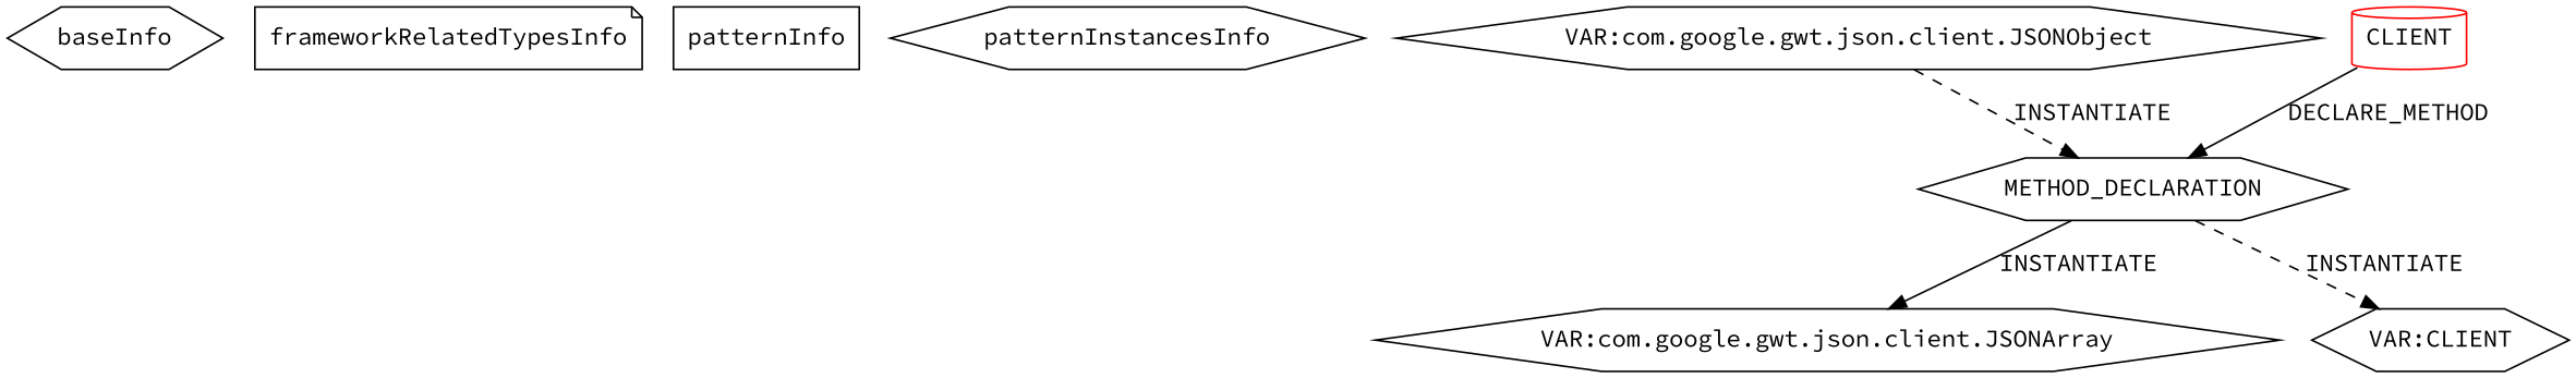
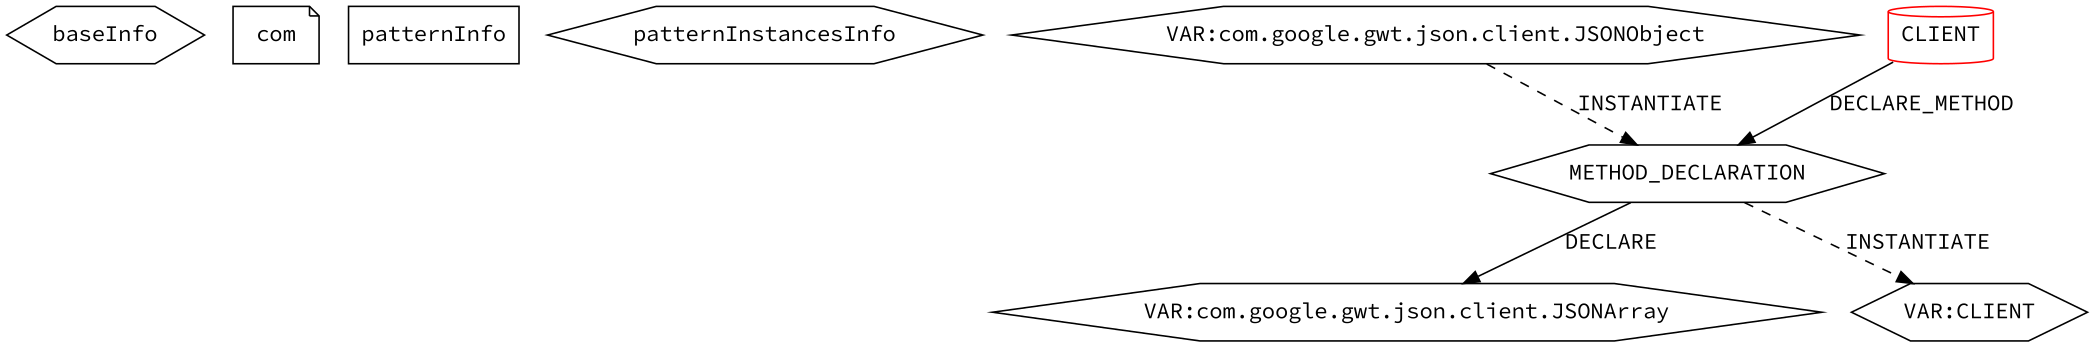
  digraph {
    fontname="Source Code Pro"
    node [fontname="Source Code Pro" shape=hexagon isFrameworkType=false]
    edge [fontname="Source Code Pro" style=solid]
    baseInfo [category=pattern graphId=1123 isAnonymous=false possibleRelation=false isFrameworkType=""]
-   frameworkRelatedTypesInfo [shape=note isFrameworkType=""]
+   frameworkRelatedTypesInfo [shape=note label=com isFrameworkType=""]
    patternInfo [frequency=2.0 patternRootClient=0 shape=box isFrameworkType=""]
    patternInstancesInfo [0="daonb-obudget~/daonb-obudget/obudget-master/src/client/src/org/obudget/client/BudgetSuggestionOracle.java~BudgetSuggestionOracle~1160" 1="neilsh-gwtfb~/neilsh-gwtfb/gwtfb-master/GwtFB/src/com/gwtfb/client/UserInfoViewController.java~UserInfoViewController~4138" isFrameworkType=""]
    n5 [label="VAR:com.google.gwt.json.client.JSONArray" vertexType=VARIABLE_EXPRESION]
    n6 [label=METHOD_DECLARATION vertexType=CLIENT_METHOD_DECLARATION]
    n7 [label="VAR:CLIENT" vertexType=VARIABLE_EXPRESION]
    n8 [label="VAR:com.google.gwt.json.client.JSONObject" vertexType=VARIABLE_EXPRESION]
    n9 [color=red label=CLIENT shape=cylinder vertexType=ROOT_CLIENT_CLASS_DECLARATION]
-   n6 -> n5 [label=INSTANTIATE]
+   n6 -> n5 [label=DECLARE]
    n6 -> n7 [label=INSTANTIATE style=dashed]
    n8 -> n6 [label=INSTANTIATE style=dashed]
    n9 -> n6 [label=DECLARE_METHOD]
  }
